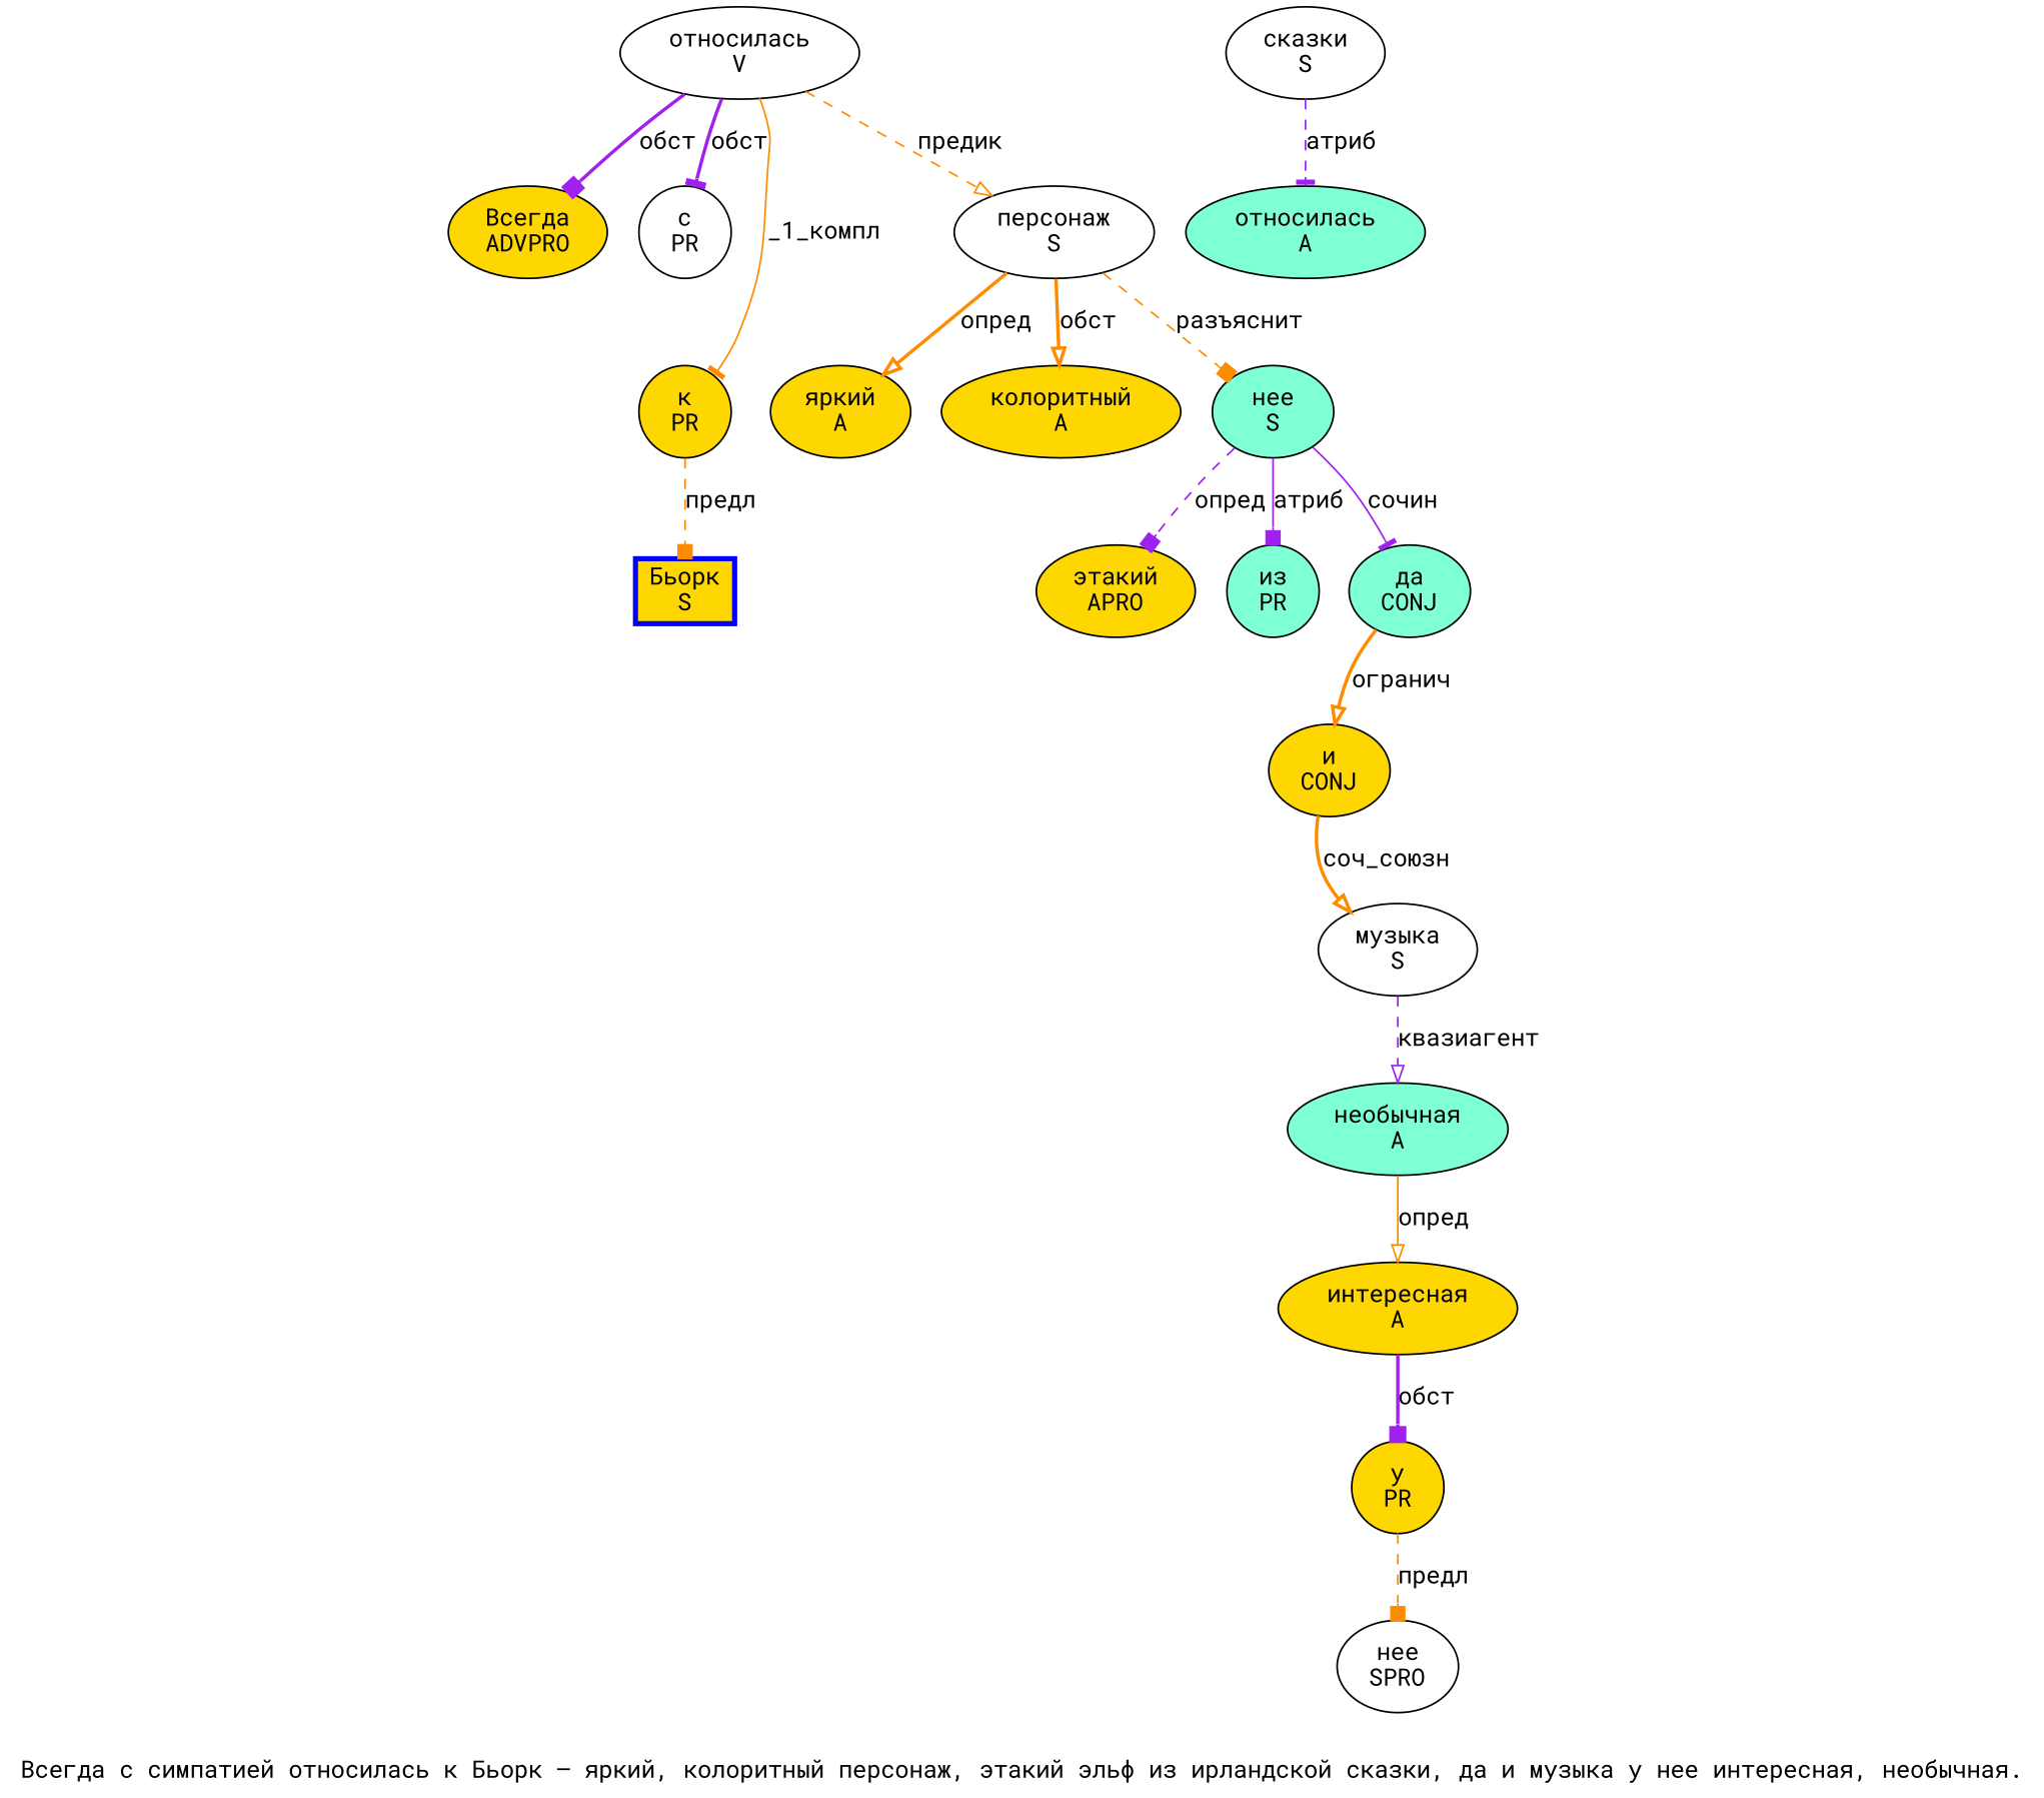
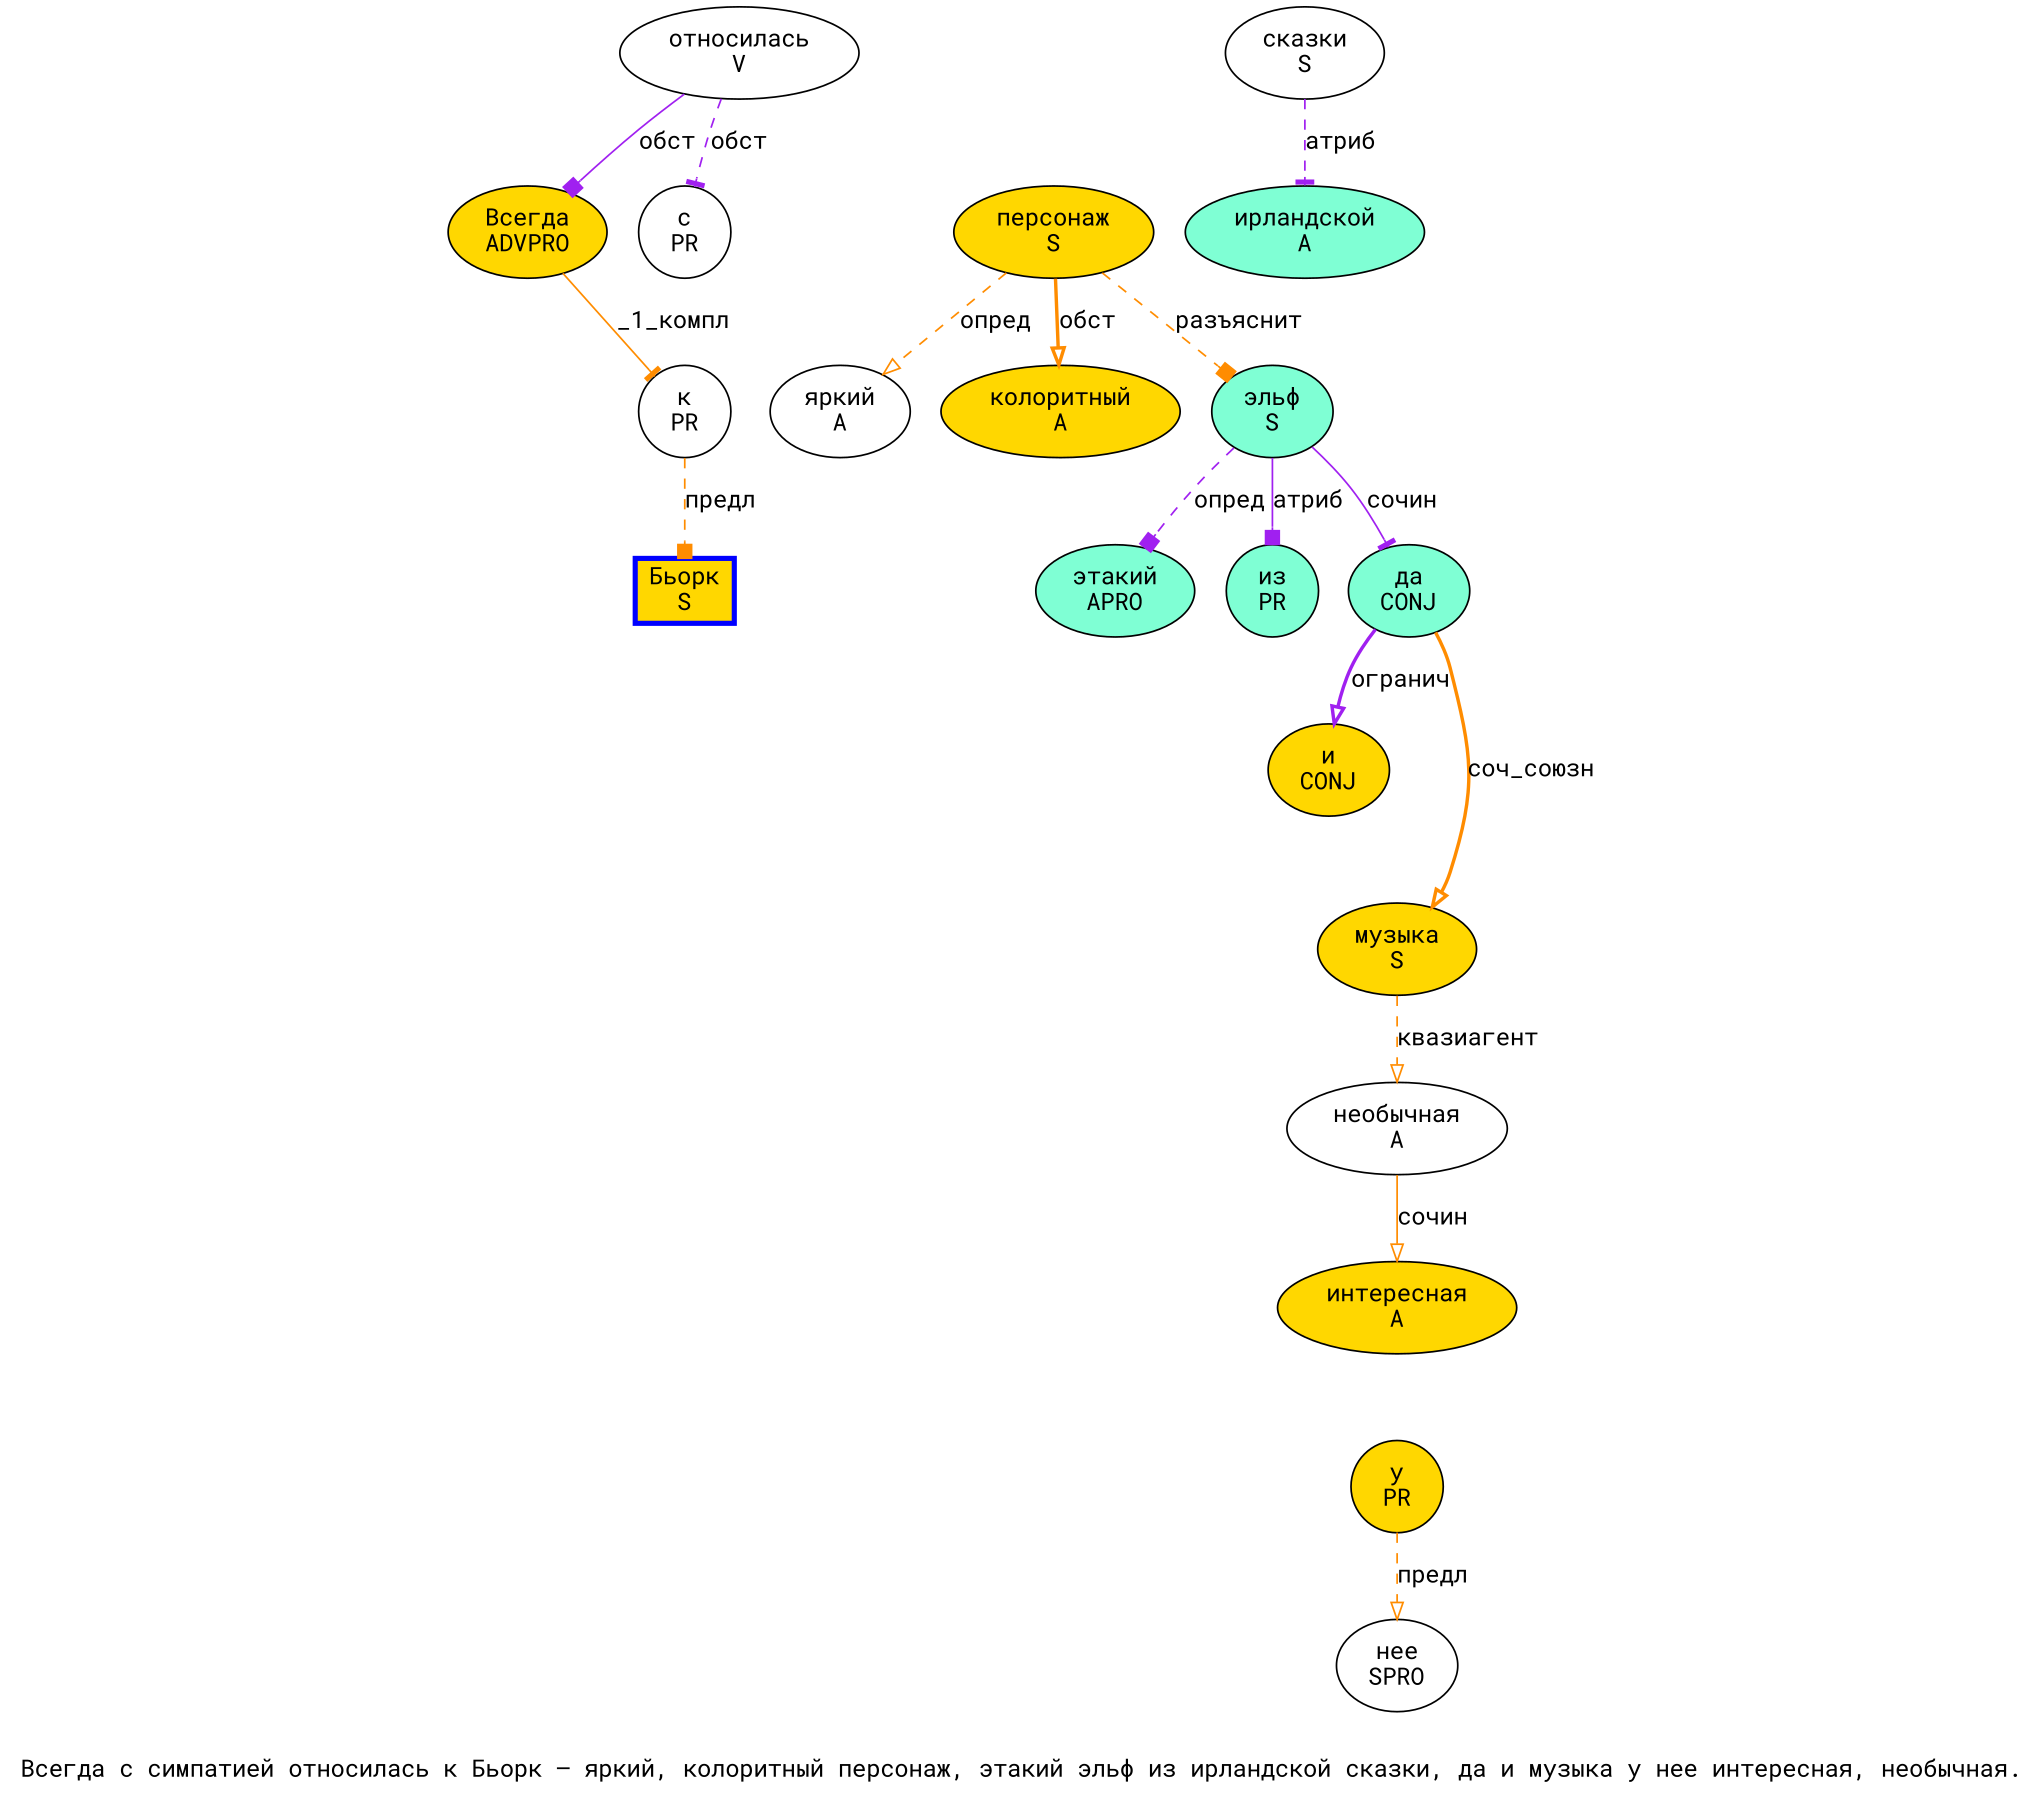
  digraph {
    fontname="Roboto Mono"
    label="Всегда с симпатией относилась к Бьорк — яркий, колоритный персонаж, этакий эльф из ирландской сказки, да и музыка у нее интересная, необычная."
    node [fillcolor=gold fontname="Roboto Mono" penwidth=1 shape=ellipse style=filled]
    edge [arrowhead=box color=darkorange fontname="Roboto Mono" style=dashed]
    n1 [label="Всегда\nADVPRO"]
    n2 [fillcolor=white label="с\nPR"]
    n3 [fillcolor=white label="относилась\nV"]
-   n4 [label="к\nPR"]
-   n5 [fillcolor=white label="персонаж\nS"]
+   n4 [fillcolor=white label="к\nPR"]
+   n5 [label="персонаж\nS"]
    n6 [color=blue label="Бьорк\nS" penwidth=3 shape=box]
-   n7 [label="яркий\nA"]
+   n7 [fillcolor=white label="яркий\nA"]
    n8 [label="колоритный\nA"]
-   n9 [fillcolor=aquamarine label="нее\nS"]
-   n10 [label="этакий\nAPRO"]
+   n9 [fillcolor=aquamarine label="эльф\nS"]
+   n10 [fillcolor=aquamarine label="этакий\nAPRO"]
    n11 [fillcolor=aquamarine label="из\nPR"]
    n12 [fillcolor=aquamarine label="да\nCONJ"]
    n13 [label="и\nCONJ"]
-   n14 [fillcolor=white label="музыка\nS"]
+   n14 [label="музыка\nS"]
    n15 [fillcolor=white label="сказки\nS"]
-   n16 [fillcolor=aquamarine label="относилась\nA"]
-   n17 [fillcolor=aquamarine label="необычная\nA"]
+   n16 [fillcolor=aquamarine label="ирландской\nA"]
+   n17 [fillcolor=white label="необычная\nA"]
    n18 [label="интересная\nA"]
    n19 [label="у\nPR"]
    n20 [fillcolor=white label="нее\nSPRO"]
-   n3 -> n1 [color=purple label="обст" style=bold]
-   n3 -> n2 [arrowhead=tee color=purple label="обст" style=bold]
-   n3 -> n4 [arrowhead=tee label="_1_компл" style=solid]
-   n3 -> n5 [arrowhead=onormal label="предик"]
+   n3 -> n1 [color=purple label="обст" style=solid]
+   n3 -> n2 [arrowhead=tee color=purple label="обст"]
+   n1 -> n4 [arrowhead=tee label="_1_компл" style=solid]
    n4 -> n6 [label="предл"]
-   n5 -> n7 [arrowhead=onormal label="опред" style=bold]
+   n5 -> n7 [arrowhead=onormal label="опред"]
    n5 -> n8 [arrowhead=onormal label="обст" style=bold]
    n5 -> n9 [label="разъяснит"]
    n9 -> n10 [color=purple label="опред"]
    n9 -> n11 [color=purple label="атриб" style=solid]
    n9 -> n12 [arrowhead=tee color=purple label="сочин" style=solid]
-   n12 -> n13 [arrowhead=onormal label="огранич" style=bold]
-   n13 -> n14 [arrowhead=onormal label="соч_союзн" style=bold]
-   n14 -> n17 [arrowhead=onormal color=purple label="квазиагент"]
+   n12 -> n13 [arrowhead=onormal color=purple label="огранич" style=bold]
+   n12 -> n14 [arrowhead=onormal label="соч_союзн" style=bold]
+   n14 -> n17 [arrowhead=onormal label="квазиагент"]
    n15 -> n16 [arrowhead=tee color=purple label="атриб"]
-   n17 -> n18 [arrowhead=onormal label="опред" style=solid]
-   n18 -> n19 [color=purple label="обст" style=bold]
-   n19 -> n20 [label="предл"]
+   n17 -> n18 [arrowhead=onormal label="сочин" style=solid]
+   n19 -> n20 [arrowhead=onormal label="предл"]
  }
